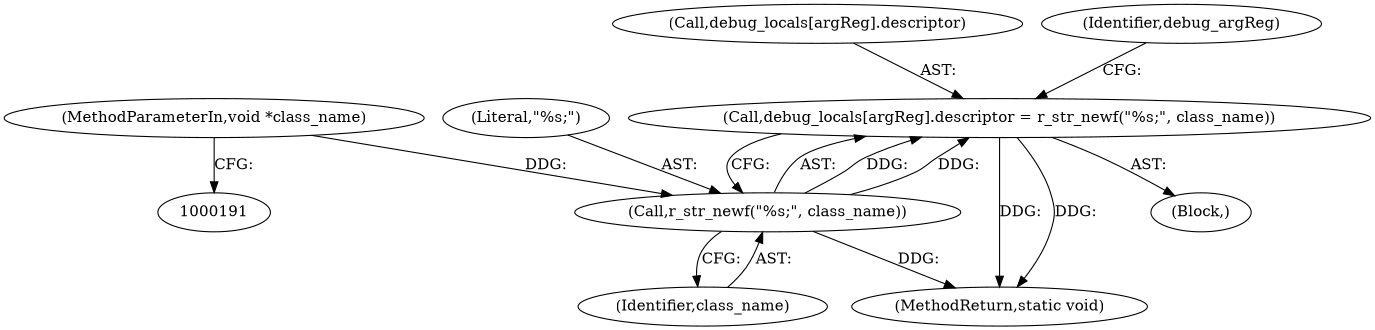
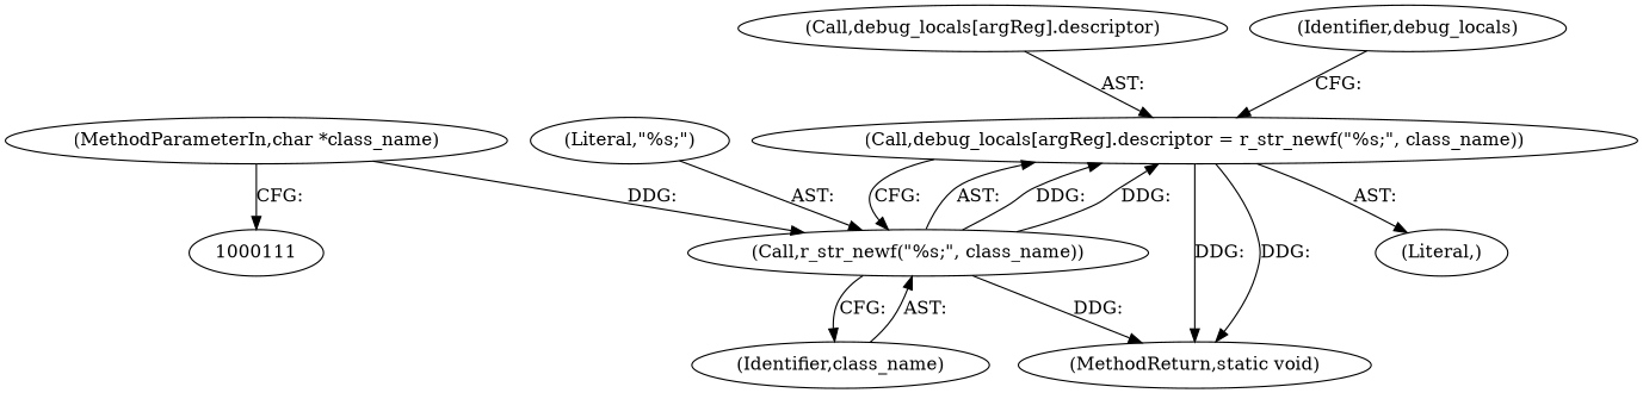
  digraph {
    n1 [label="(Call,debug_locals[argReg].descriptor = r_str_newf(\"%s;\", class_name))"]
    n2 [label="(Call,r_str_newf(\"%s;\", class_name))"]
    n3 [label="(MethodReturn,static void)"]
-   n4 [label="(Block,)"]
+   n4 [label="(Literal,)"]
    n5 [label="(Identifier,class_name)"]
-   n6 [label="(MethodParameterIn,void *class_name)"]
-   1000111 [label=1000191]
+   n6 [label="(MethodParameterIn,char *class_name)"]
+   1000111
    n8 [label="(Call,debug_locals[argReg].descriptor)"]
    n9 [label="(Literal,\"%s;\")"]
-   n10 [label="(Identifier,debug_argReg)"]
+   n10 [label="(Identifier,debug_locals)"]
    n1 -> n2 [label="CFG: "]
    n1 -> n3 [label="DDG: "]
    n1 -> n3 [label="DDG: "]
    n1 -> n4 [label="AST: "]
    n2 -> n1 [label="AST: "]
    n2 -> n1 [label="DDG: "]
    n2 -> n1 [label="DDG: "]
    n2 -> n3 [label="DDG: "]
    n2 -> n5 [label="CFG: "]
    n5 -> n2 [label="AST: "]
    n6 -> n2 [label="DDG: "]
    n6 -> 1000111 [label="CFG: "]
    n8 -> n1 [label="AST: "]
    n9 -> n2 [label="AST: "]
    n10 -> n1 [label="CFG: "]
  }
